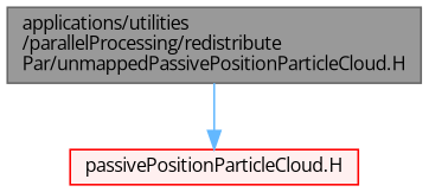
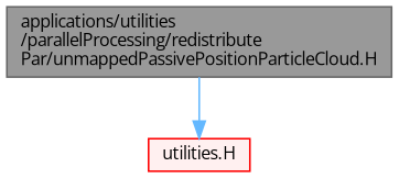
  digraph {
    fontname="Open Sans"
    node [fontname="Open Sans" fontsize=10 shape=box style=filled]
    n1 [color=gray40 fillcolor=grey60 fontcolor=black height=0.2 label="applications/utilities\l/parallelProcessing/redistribute\lPar/unmappedPassivePositionParticleCloud.H" width=0.4]
-   n2 [color=red fillcolor="#FFF0F0" height=0.2 label="passivePositionParticleCloud.H" width=0.4]
+   n2 [color=red fillcolor="#FFF0F0" height=0.2 label="utilities.H" width=0.4]
    n1 -> n2 [color=steelblue1 fontname="Open Sans" fontsize=10 labelfontname=Helvetica labelfontsize=10 style=solid]
  }
